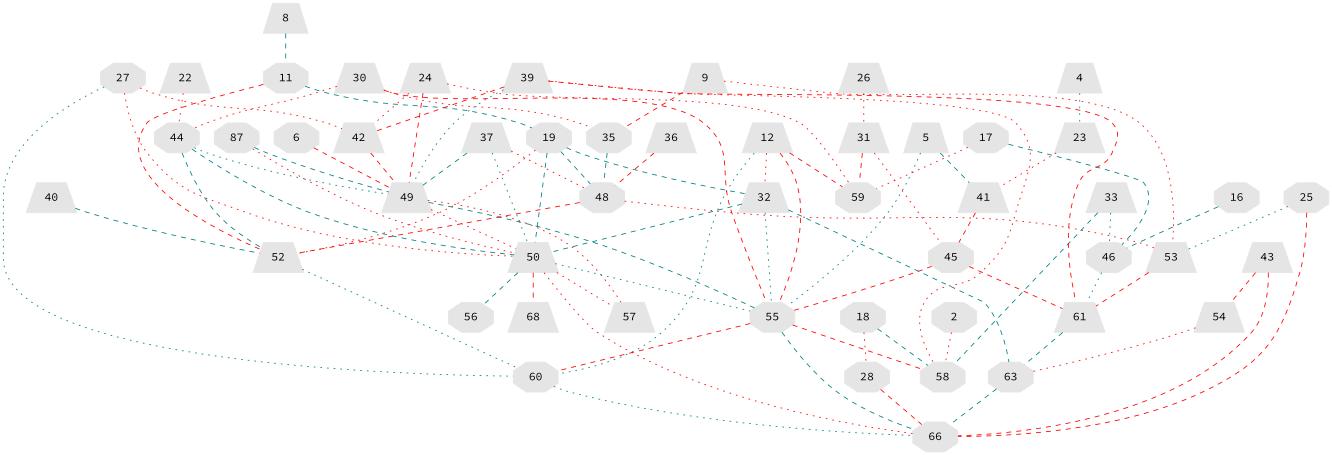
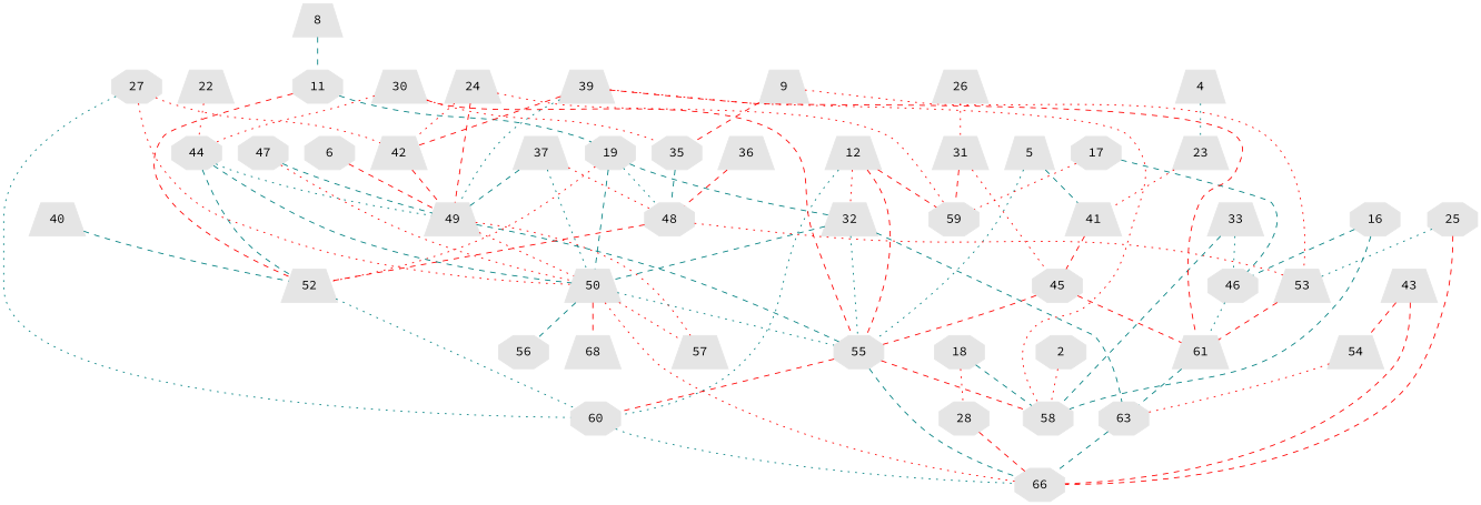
  graph {
    fontname="Source Code Pro"
    node [color=gray90 fontname="Source Code Pro" shape=trapezium style=filled]
    edge [color=red fontname="Source Code Pro" style=dashed weight=1.0]
    2 [shape=octagon]
    58 [shape=octagon]
    4
    23
    41
    5
    55 [shape=octagon]
    45 [shape=octagon]
    60 [shape=octagon]
    66 [shape=octagon]
    6 [shape=octagon]
    49
    50
    57
    11 [shape=octagon]
    8
    19 [shape=octagon]
    52
    35 [shape=octagon]
    9
    53
    48 [shape=octagon]
    61
    32
    12
    59 [shape=octagon]
    63 [shape=octagon]
    16 [shape=octagon]
    46 [shape=octagon]
    17 [shape=octagon]
    18 [shape=octagon]
    28 [shape=octagon]
    56 [shape=octagon]
    68
    44 [shape=octagon]
    22
    24
    42
    25 [shape=octagon]
    26
    31
    27 [shape=octagon]
    30
    33
    36
    37
    39
    40
    43
    54
-   47 [shape=octagon label=87]
+   47 [shape=octagon]
    2 -- 58 [style=dotted]
    4 -- 23 [color=teal style=dotted]
    23 -- 41 [style=dotted]
    41 -- 45
    5 -- 41 [color=teal]
    5 -- 55 [color=teal style=dotted]
    55 -- 58
    55 -- 60 [weight=2.0]
    55 -- 66 [color=teal]
    45 -- 55
    45 -- 61
    60 -- 66 [color=teal style=dotted]
    6 -- 49 [weight=2.0]
    49 -- 55 [color=teal]
    49 -- 50 [style=dotted]
    49 -- 57 [style=dotted]
    50 -- 55 [color=teal style=dotted]
    50 -- 66 [style=dotted]
    50 -- 57 [style=dotted]
    50 -- 56 [color=teal]
    50 -- 68
    11 -- 19 [color=teal]
    11 -- 52
    8 -- 11 [color=teal]
    19 -- 50 [color=teal weight=2.0]
    19 -- 52 [style=dotted]
-   19 -- 48 [color=teal]
+   19 -- 48 [color=teal style=dotted]
    19 -- 32 [color=teal]
    52 -- 60 [color=teal style=dotted]
    35 -- 48 [color=teal]
    9 -- 35
    9 -- 53 [style=dotted]
    53 -- 61
    48 -- 52
    48 -- 53 [style=dotted]
    61 -- 63 [color=teal]
    32 -- 55 [color=teal style=dotted]
    32 -- 50 [color=teal]
    32 -- 63 [color=teal]
    12 -- 55
    12 -- 60 [color=teal style=dotted]
    12 -- 32 [style=dotted]
    12 -- 59
    63 -- 66 [color=teal]
+   16 -- 58 [color=teal]
    16 -- 46 [color=teal]
    46 -- 61 [color=teal style=dotted]
    17 -- 59 [style=dotted]
    17 -- 46 [color=teal]
    18 -- 58 [color=teal]
    18 -- 28 [style=dotted]
    28 -- 66
    44 -- 49 [color=teal style=dotted]
    44 -- 50 [color=teal]
    44 -- 52 [color=teal]
    22 -- 44 [style=dotted]
    24 -- 49
    24 -- 59 [style=dotted]
    24 -- 42 [style=dotted]
    42 -- 49
    25 -- 66
    25 -- 53 [color=teal style=dotted]
    26 -- 31 [style=dotted]
    31 -- 45 [style=dotted]
    31 -- 59 [weight=2.0]
    27 -- 60 [color=teal style=dotted]
    27 -- 50 [style=dotted]
    27 -- 42 [style=dotted]
    30 -- 55
    30 -- 35 [style=dotted]
    30 -- 44 [style=dotted]
    33 -- 58 [color=teal]
    33 -- 46 [color=teal style=dotted]
    36 -- 48
    37 -- 49 [color=teal]
    37 -- 50 [color=teal style=dotted]
    37 -- 48 [style=dotted]
    39 -- 58 [style=dotted]
    39 -- 49 [color=teal style=dotted]
    39 -- 61
    39 -- 42
    40 -- 52 [color=teal]
    43 -- 66 [weight=2.0]
    43 -- 54
    54 -- 63 [style=dotted]
    47 -- 49 [color=teal]
    47 -- 50 [style=dotted]
  }
